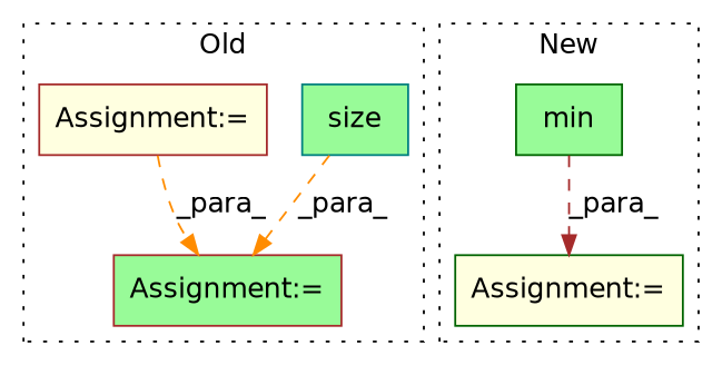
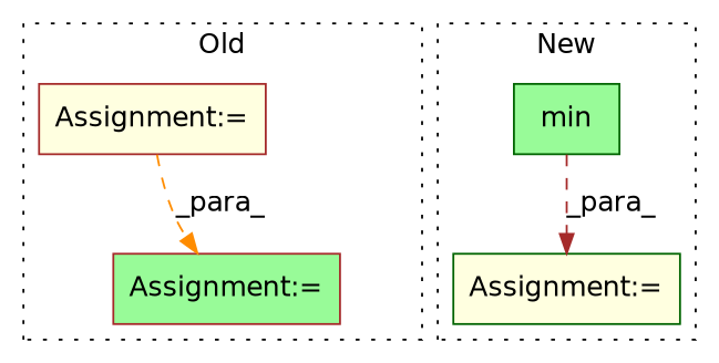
  digraph {
    fontname="DejaVu Sans"
    node [a=7 l=2 shape=box style=filled fillcolor=palegreen color=brown fontname="DejaVu Sans"]
    edge [color=darkorange style=dashed fontname="DejaVu Sans"]
-   n1 [a=32 l=6 label=size s=982 color=teal]
    n2 [label="Assignment:=" s=1485]
    n3 [l=1 label="Assignment:=" s=1084 fillcolor=lightyellow]
    n4 [a=32 l=5 label=min s=1891 color=darkgreen]
    n5 [label="Assignment:=" s=1807 fillcolor=lightyellow color=darkgreen]
    subgraph cluster_1 {
      label=Old
      style=dotted
-     n1
      n2
      n3
    }
    subgraph cluster_2 {
      label=New
      style=dotted
      n4
      n5
    }
-   n1 -> n2 [label=_para_]
    n3 -> n2 [label=_para_]
    n4 -> n5 [label=_para_ color=brown]
  }
